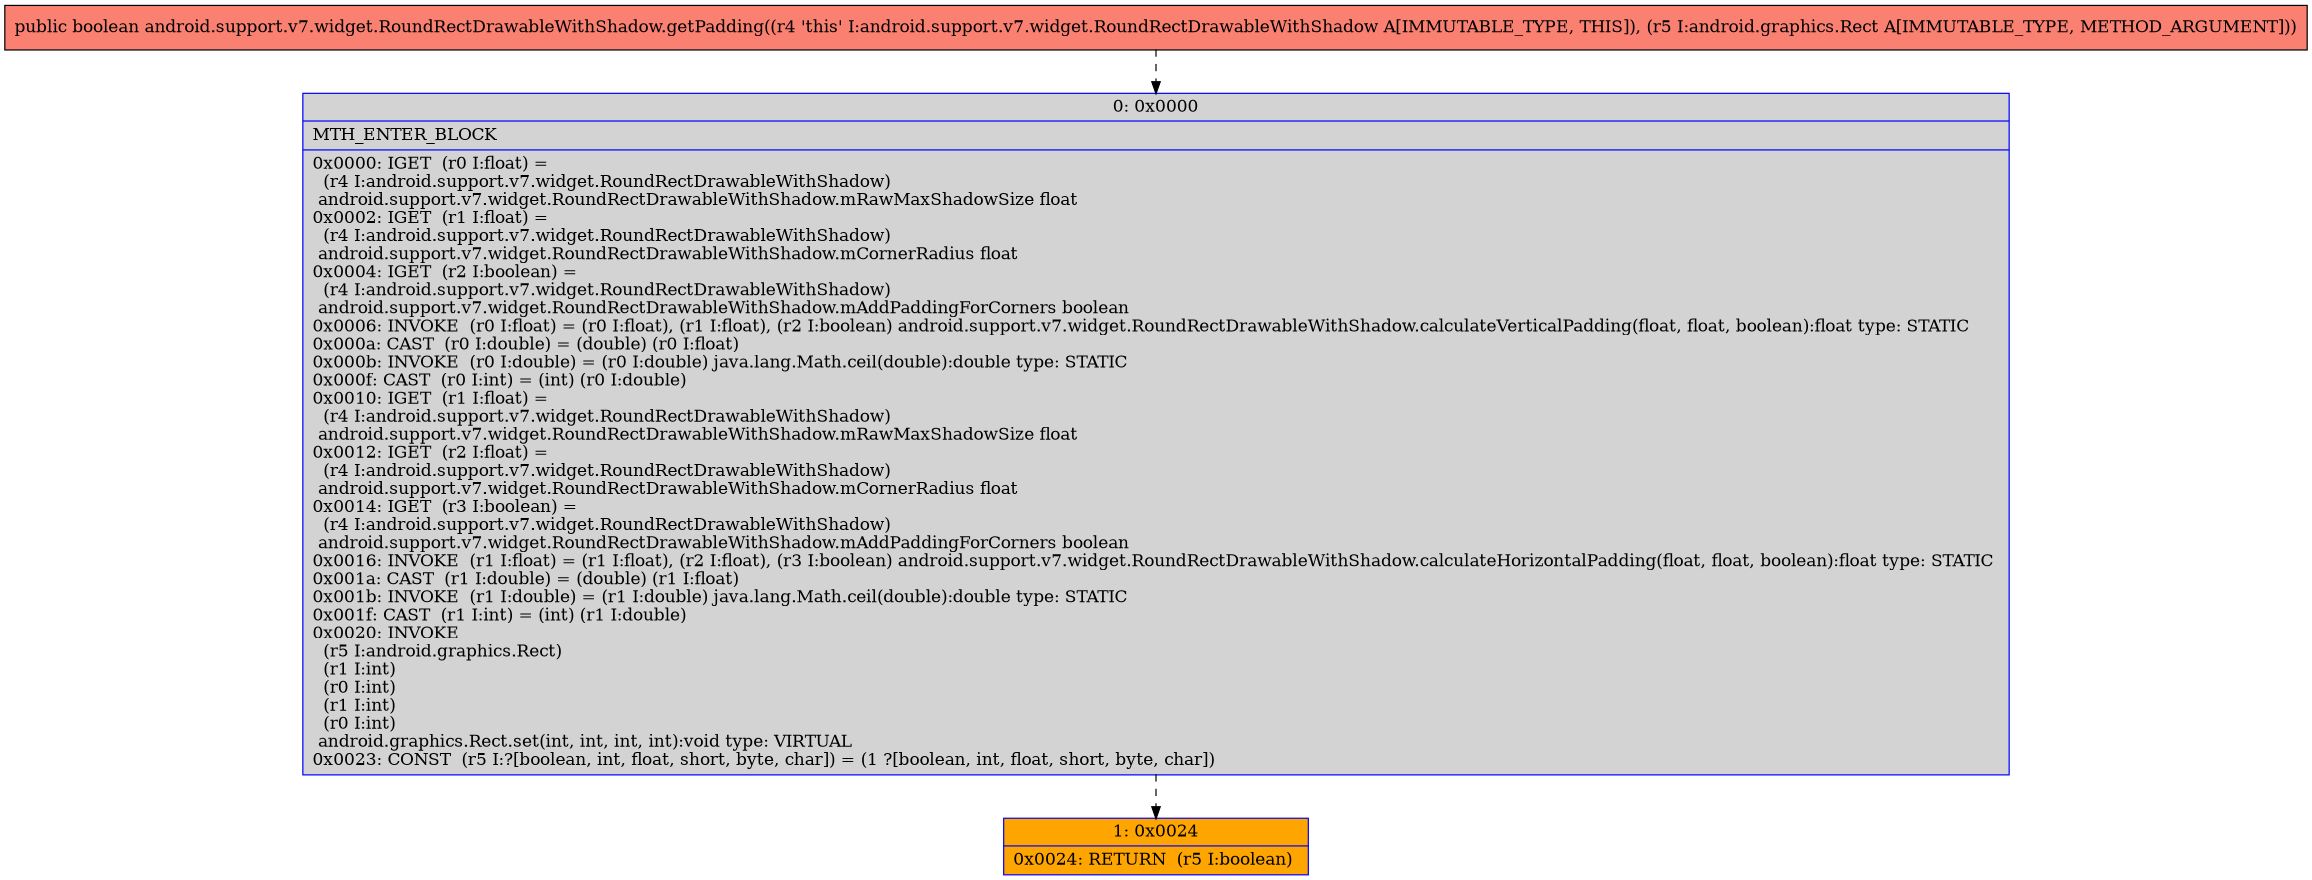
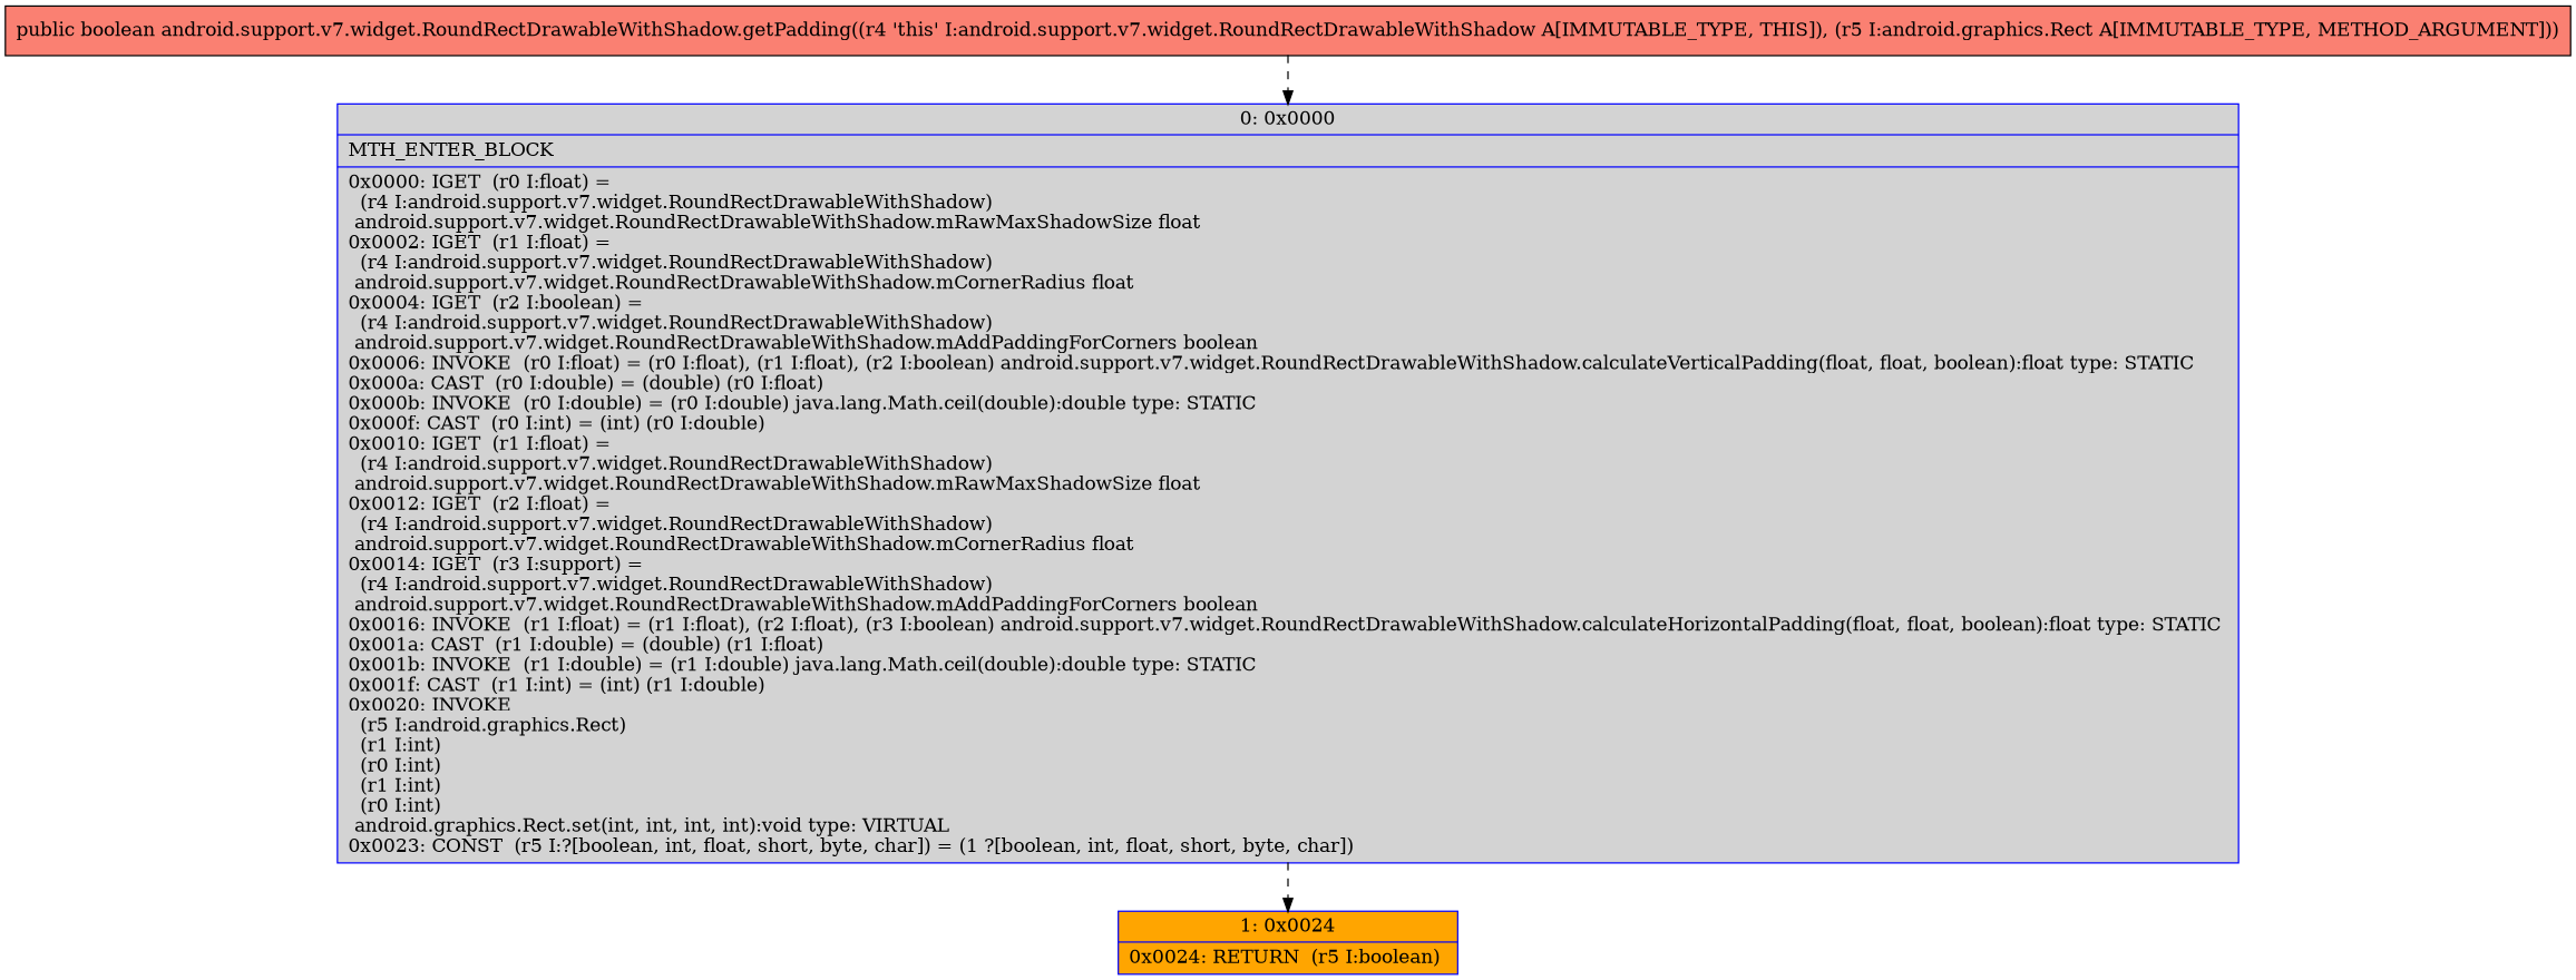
  digraph {
    node [shape=record style=filled color=blue]
    edge [style=dashed]
-   n1 [label="{0\:\ 0x0000|MTH_ENTER_BLOCK\l|0x0000: IGET  (r0 I:float) = \l  (r4 I:android.support.v7.widget.RoundRectDrawableWithShadow)\l android.support.v7.widget.RoundRectDrawableWithShadow.mRawMaxShadowSize float \l0x0002: IGET  (r1 I:float) = \l  (r4 I:android.support.v7.widget.RoundRectDrawableWithShadow)\l android.support.v7.widget.RoundRectDrawableWithShadow.mCornerRadius float \l0x0004: IGET  (r2 I:boolean) = \l  (r4 I:android.support.v7.widget.RoundRectDrawableWithShadow)\l android.support.v7.widget.RoundRectDrawableWithShadow.mAddPaddingForCorners boolean \l0x0006: INVOKE  (r0 I:float) = (r0 I:float), (r1 I:float), (r2 I:boolean) android.support.v7.widget.RoundRectDrawableWithShadow.calculateVerticalPadding(float, float, boolean):float type: STATIC \l0x000a: CAST  (r0 I:double) = (double) (r0 I:float) \l0x000b: INVOKE  (r0 I:double) = (r0 I:double) java.lang.Math.ceil(double):double type: STATIC \l0x000f: CAST  (r0 I:int) = (int) (r0 I:double) \l0x0010: IGET  (r1 I:float) = \l  (r4 I:android.support.v7.widget.RoundRectDrawableWithShadow)\l android.support.v7.widget.RoundRectDrawableWithShadow.mRawMaxShadowSize float \l0x0012: IGET  (r2 I:float) = \l  (r4 I:android.support.v7.widget.RoundRectDrawableWithShadow)\l android.support.v7.widget.RoundRectDrawableWithShadow.mCornerRadius float \l0x0014: IGET  (r3 I:boolean) = \l  (r4 I:android.support.v7.widget.RoundRectDrawableWithShadow)\l android.support.v7.widget.RoundRectDrawableWithShadow.mAddPaddingForCorners boolean \l0x0016: INVOKE  (r1 I:float) = (r1 I:float), (r2 I:float), (r3 I:boolean) android.support.v7.widget.RoundRectDrawableWithShadow.calculateHorizontalPadding(float, float, boolean):float type: STATIC \l0x001a: CAST  (r1 I:double) = (double) (r1 I:float) \l0x001b: INVOKE  (r1 I:double) = (r1 I:double) java.lang.Math.ceil(double):double type: STATIC \l0x001f: CAST  (r1 I:int) = (int) (r1 I:double) \l0x0020: INVOKE  \l  (r5 I:android.graphics.Rect)\l  (r1 I:int)\l  (r0 I:int)\l  (r1 I:int)\l  (r0 I:int)\l android.graphics.Rect.set(int, int, int, int):void type: VIRTUAL \l0x0023: CONST  (r5 I:?[boolean, int, float, short, byte, char]) = (1 ?[boolean, int, float, short, byte, char]) \l}" fillcolor=lightgrey]
+   n1 [label="{0\:\ 0x0000|MTH_ENTER_BLOCK\l|0x0000: IGET  (r0 I:float) = \l  (r4 I:android.support.v7.widget.RoundRectDrawableWithShadow)\l android.support.v7.widget.RoundRectDrawableWithShadow.mRawMaxShadowSize float \l0x0002: IGET  (r1 I:float) = \l  (r4 I:android.support.v7.widget.RoundRectDrawableWithShadow)\l android.support.v7.widget.RoundRectDrawableWithShadow.mCornerRadius float \l0x0004: IGET  (r2 I:boolean) = \l  (r4 I:android.support.v7.widget.RoundRectDrawableWithShadow)\l android.support.v7.widget.RoundRectDrawableWithShadow.mAddPaddingForCorners boolean \l0x0006: INVOKE  (r0 I:float) = (r0 I:float), (r1 I:float), (r2 I:boolean) android.support.v7.widget.RoundRectDrawableWithShadow.calculateVerticalPadding(float, float, boolean):float type: STATIC \l0x000a: CAST  (r0 I:double) = (double) (r0 I:float) \l0x000b: INVOKE  (r0 I:double) = (r0 I:double) java.lang.Math.ceil(double):double type: STATIC \l0x000f: CAST  (r0 I:int) = (int) (r0 I:double) \l0x0010: IGET  (r1 I:float) = \l  (r4 I:android.support.v7.widget.RoundRectDrawableWithShadow)\l android.support.v7.widget.RoundRectDrawableWithShadow.mRawMaxShadowSize float \l0x0012: IGET  (r2 I:float) = \l  (r4 I:android.support.v7.widget.RoundRectDrawableWithShadow)\l android.support.v7.widget.RoundRectDrawableWithShadow.mCornerRadius float \l0x0014: IGET  (r3 I:support) = \l  (r4 I:android.support.v7.widget.RoundRectDrawableWithShadow)\l android.support.v7.widget.RoundRectDrawableWithShadow.mAddPaddingForCorners boolean \l0x0016: INVOKE  (r1 I:float) = (r1 I:float), (r2 I:float), (r3 I:boolean) android.support.v7.widget.RoundRectDrawableWithShadow.calculateHorizontalPadding(float, float, boolean):float type: STATIC \l0x001a: CAST  (r1 I:double) = (double) (r1 I:float) \l0x001b: INVOKE  (r1 I:double) = (r1 I:double) java.lang.Math.ceil(double):double type: STATIC \l0x001f: CAST  (r1 I:int) = (int) (r1 I:double) \l0x0020: INVOKE  \l  (r5 I:android.graphics.Rect)\l  (r1 I:int)\l  (r0 I:int)\l  (r1 I:int)\l  (r0 I:int)\l android.graphics.Rect.set(int, int, int, int):void type: VIRTUAL \l0x0023: CONST  (r5 I:?[boolean, int, float, short, byte, char]) = (1 ?[boolean, int, float, short, byte, char]) \l}" fillcolor=lightgrey]
    n2 [label="{1\:\ 0x0024|0x0024: RETURN  (r5 I:boolean) \l}" fillcolor=orange]
    n3 [label="{public boolean android.support.v7.widget.RoundRectDrawableWithShadow.getPadding((r4 'this' I:android.support.v7.widget.RoundRectDrawableWithShadow A[IMMUTABLE_TYPE, THIS]), (r5 I:android.graphics.Rect A[IMMUTABLE_TYPE, METHOD_ARGUMENT])) }" fillcolor=salmon color=black]
    n1 -> n2
    n3 -> n1
  }
